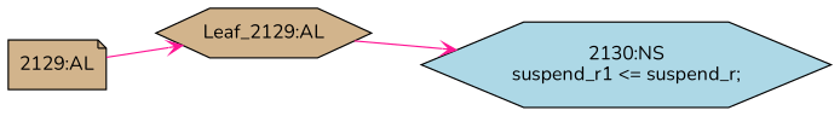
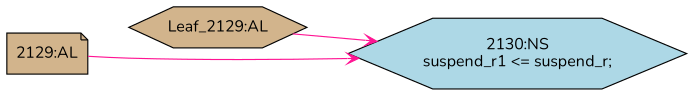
  strict digraph {
    fontname=Nunito
    rankdir=LR
    node [fillcolor=tan fontname=Nunito shape=hexagon style=filled]
    edge [arrowhead=vee color=deeppink cond="[]" fontname=Nunito lineno=None]
    n1 [def_var="['suspend_r1']" label="Leaf_2129:AL"]
    n2 [ast="<pyverilog.vparser.ast.NonblockingSubstitution object at 0x7f0a38dbbc90>" fillcolor=lightblue label="2130:NS\nsuspend_r1 <= suspend_r;" statements="[<pyverilog.vparser.ast.NonblockingSubstitution object at 0x7f0a38dbbc90>]" typ=NonblockingSubstitution]
    n3 [ast="<pyverilog.vparser.ast.Always object at 0x7f0a38dbbb90>" clk_sens=False label="2129:AL" sens="['wclk']" shape=note statements="[]" typ=Always use_var="['suspend_r']"]
    n1 -> n2
-   n3 -> n1
+   n3 -> n2
  }
